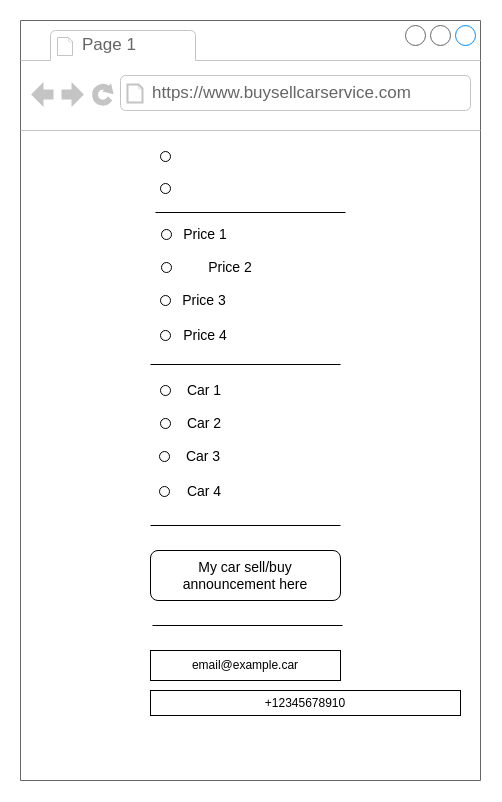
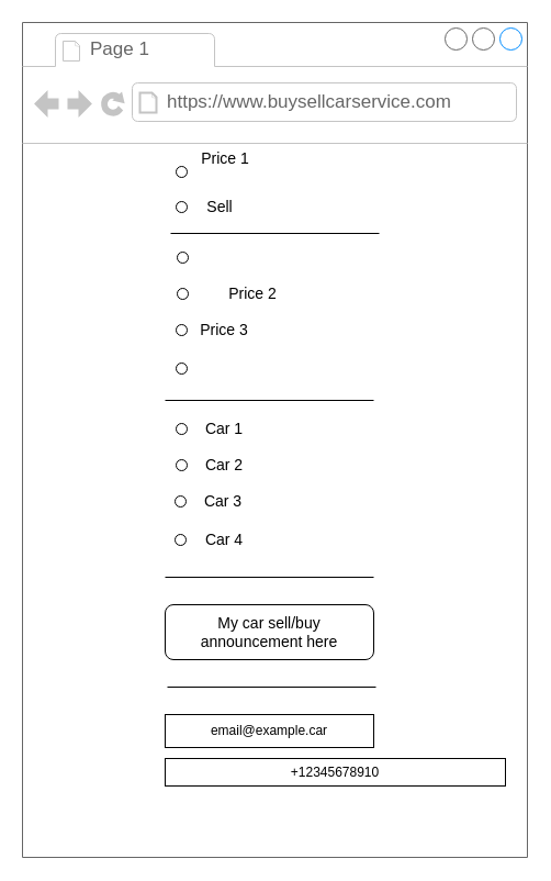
  <mxCell id="0" />
  <mxCell id="1" parent="0" />
  <mxCell id="2" value="" style="strokeWidth=1;shadow=0;dashed=0;align=center;html=1;shape=mxgraph.mockup.containers.browserWindow;rSize=0;strokeColor=#666666;strokeColor2=#008cff;strokeColor3=#c4c4c4;mainText=,;recursiveResize=0;fontSize=14;" parent="1" vertex="1"><mxGeometry x="20" y="20" width="460" height="760" as="geometry" /></mxCell>
  <mxCell id="3" value="Page 1" style="strokeWidth=1;shadow=0;dashed=0;align=center;html=1;shape=mxgraph.mockup.containers.anchor;fontSize=17;fontColor=#666666;align=left;" parent="2" vertex="1"><mxGeometry x="60" y="12" width="110" height="26" as="geometry" /></mxCell>
  <mxCell id="4" value="https://www.buysellcarservice.com" style="strokeWidth=1;shadow=0;dashed=0;align=center;html=1;shape=mxgraph.mockup.containers.anchor;rSize=0;fontSize=17;fontColor=#666666;align=left;" parent="2" vertex="1"><mxGeometry x="130" y="60" width="250" height="26" as="geometry" /></mxCell>
  <mxCell id="5" value="My car sell/buy announcement here" style="whiteSpace=wrap;html=1;fontSize=14;rounded=1;" parent="2" vertex="1"><mxGeometry x="130" y="530" width="190" height="50" as="geometry" /></mxCell>
  <mxCell id="6" value="email@example.car" style="rounded=0;whiteSpace=wrap;html=1;" parent="2" vertex="1"><mxGeometry x="130" y="630" width="190" height="30" as="geometry" /></mxCell>
  <mxCell id="7" value="" style="ellipse;whiteSpace=wrap;html=1;aspect=fixed;" vertex="1" parent="2"><mxGeometry x="140" y="131" width="10" height="10" as="geometry" /></mxCell>
  <mxCell id="8" value="" style="ellipse;whiteSpace=wrap;html=1;aspect=fixed;" vertex="1" parent="2"><mxGeometry x="140" y="163" width="10" height="10" as="geometry" /></mxCell>
  <mxCell id="9" value="" style="ellipse;whiteSpace=wrap;html=1;aspect=fixed;" vertex="1" parent="2"><mxGeometry x="141" y="209" width="10" height="10" as="geometry" /></mxCell>
  <mxCell id="10" value="" style="ellipse;whiteSpace=wrap;html=1;aspect=fixed;" vertex="1" parent="2"><mxGeometry x="141" y="242" width="10" height="10" as="geometry" /></mxCell>
- <mxCell id="11" value="Price 1" style="text;html=1;strokeColor=none;fillColor=none;align=center;verticalAlign=middle;whiteSpace=wrap;rounded=0;fontSize=14;" vertex="1" parent="2"><mxGeometry x="160" y="204" width="50" height="20" as="geometry" /></mxCell>
+ <mxCell id="11" value="Price 1" style="text;html=1;strokeColor=none;fillColor=none;align=center;verticalAlign=middle;whiteSpace=wrap;rounded=0;fontSize=14;" vertex="1" parent="2"><mxGeometry x="160" y="114" width="50" height="20" as="geometry" /></mxCell>
+ <mxCell id="12" value="Sell" style="text;html=1;strokeColor=none;fillColor=none;align=center;verticalAlign=middle;whiteSpace=wrap;rounded=0;fontSize=14;" vertex="1" parent="2"><mxGeometry x="160" y="158" width="40" height="20" as="geometry" /></mxCell>
  <mxCell id="13" value="" style="line;strokeWidth=1;rotatable=0;dashed=0;labelPosition=right;align=left;verticalAlign=middle;spacingTop=0;spacingLeft=6;points=[];portConstraint=eastwest;" vertex="1" parent="2"><mxGeometry x="130" y="339" width="190" height="10" as="geometry" /></mxCell>
  <mxCell id="14" value="Price 2" style="text;html=1;strokeColor=none;fillColor=none;align=center;verticalAlign=middle;whiteSpace=wrap;rounded=0;fontSize=14;" vertex="1" parent="2"><mxGeometry x="185" y="237" width="50" height="20" as="geometry" /></mxCell>
  <mxCell id="15" value="" style="ellipse;whiteSpace=wrap;html=1;aspect=fixed;" vertex="1" parent="2"><mxGeometry x="140" y="275" width="10" height="10" as="geometry" /></mxCell>
  <mxCell id="16" value="" style="ellipse;whiteSpace=wrap;html=1;aspect=fixed;" vertex="1" parent="2"><mxGeometry x="140" y="310" width="10" height="10" as="geometry" /></mxCell>
  <mxCell id="17" value="Price 3" style="text;html=1;strokeColor=none;fillColor=none;align=center;verticalAlign=middle;whiteSpace=wrap;rounded=0;fontSize=14;" vertex="1" parent="2"><mxGeometry x="159" y="270" width="50" height="20" as="geometry" /></mxCell>
- <mxCell id="18" value="Price 4" style="text;html=1;strokeColor=none;fillColor=none;align=center;verticalAlign=middle;whiteSpace=wrap;rounded=0;fontSize=14;" vertex="1" parent="2"><mxGeometry x="160" y="305" width="50" height="20" as="geometry" /></mxCell>
  <mxCell id="19" value="" style="ellipse;whiteSpace=wrap;html=1;aspect=fixed;" vertex="1" parent="2"><mxGeometry x="140" y="365" width="10" height="10" as="geometry" /></mxCell>
  <mxCell id="20" value="" style="ellipse;whiteSpace=wrap;html=1;aspect=fixed;" vertex="1" parent="2"><mxGeometry x="140" y="398" width="10" height="10" as="geometry" /></mxCell>
  <mxCell id="21" value="Car 1" style="text;html=1;strokeColor=none;fillColor=none;align=center;verticalAlign=middle;whiteSpace=wrap;rounded=0;fontSize=14;" vertex="1" parent="2"><mxGeometry x="159" y="360" width="50" height="20" as="geometry" /></mxCell>
  <mxCell id="22" value="Car 2" style="text;html=1;strokeColor=none;fillColor=none;align=center;verticalAlign=middle;whiteSpace=wrap;rounded=0;fontSize=14;" vertex="1" parent="2"><mxGeometry x="159" y="393" width="50" height="20" as="geometry" /></mxCell>
  <mxCell id="23" value="" style="ellipse;whiteSpace=wrap;html=1;aspect=fixed;" vertex="1" parent="2"><mxGeometry x="139" y="431" width="10" height="10" as="geometry" /></mxCell>
  <mxCell id="24" value="" style="ellipse;whiteSpace=wrap;html=1;aspect=fixed;" vertex="1" parent="2"><mxGeometry x="139" y="466" width="10" height="10" as="geometry" /></mxCell>
  <mxCell id="25" value="Car 3" style="text;html=1;strokeColor=none;fillColor=none;align=center;verticalAlign=middle;whiteSpace=wrap;rounded=0;fontSize=14;" vertex="1" parent="2"><mxGeometry x="158" y="426" width="50" height="20" as="geometry" /></mxCell>
  <mxCell id="26" value="Car 4" style="text;html=1;strokeColor=none;fillColor=none;align=center;verticalAlign=middle;whiteSpace=wrap;rounded=0;fontSize=14;" vertex="1" parent="2"><mxGeometry x="159" y="461" width="50" height="20" as="geometry" /></mxCell>
  <mxCell id="27" value="" style="line;strokeWidth=1;rotatable=0;dashed=0;labelPosition=right;align=left;verticalAlign=middle;spacingTop=0;spacingLeft=6;points=[];portConstraint=eastwest;" vertex="1" parent="2"><mxGeometry x="130" y="500" width="190" height="10" as="geometry" /></mxCell>
  <mxCell id="28" value="" style="line;strokeWidth=1;rotatable=0;dashed=0;labelPosition=right;align=left;verticalAlign=middle;spacingTop=0;spacingLeft=6;points=[];portConstraint=eastwest;" vertex="1" parent="2"><mxGeometry x="132" y="600" width="190" height="10" as="geometry" /></mxCell>
  <mxCell id="29" value="+12345678910" style="rounded=0;whiteSpace=wrap;html=1;" vertex="1" parent="2"><mxGeometry x="130" y="670" width="310" height="25" as="geometry" /></mxCell>
  <mxCell id="30" value="" style="line;strokeWidth=1;rotatable=0;dashed=0;labelPosition=right;align=left;verticalAlign=middle;spacingTop=0;spacingLeft=6;points=[];portConstraint=eastwest;" vertex="1" parent="1"><mxGeometry x="155" y="207" width="190" height="10" as="geometry" /></mxCell>
